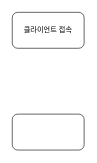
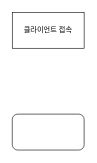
  <mxCell id="0" />
  <mxCell id="1" parent="0" />
- <mxCell id="2" value="클라이언트 접속" style="rounded=1;whiteSpace=wrap;html=1;" parent="1" vertex="1"><mxGeometry x="20" y="20" width="120" height="60" as="geometry" /></mxCell>
+ <mxCell id="2" value="클라이언트 접속" style="whiteSpace=wrap;html=1;rounded=0;" parent="1" vertex="1"><mxGeometry x="20" y="20" width="120" height="60" as="geometry" /></mxCell>
  <mxCell id="3" value="" style="rounded=1;whiteSpace=wrap;html=1;" parent="1" vertex="1"><mxGeometry x="20" y="190" width="120" height="60" as="geometry" /></mxCell>
